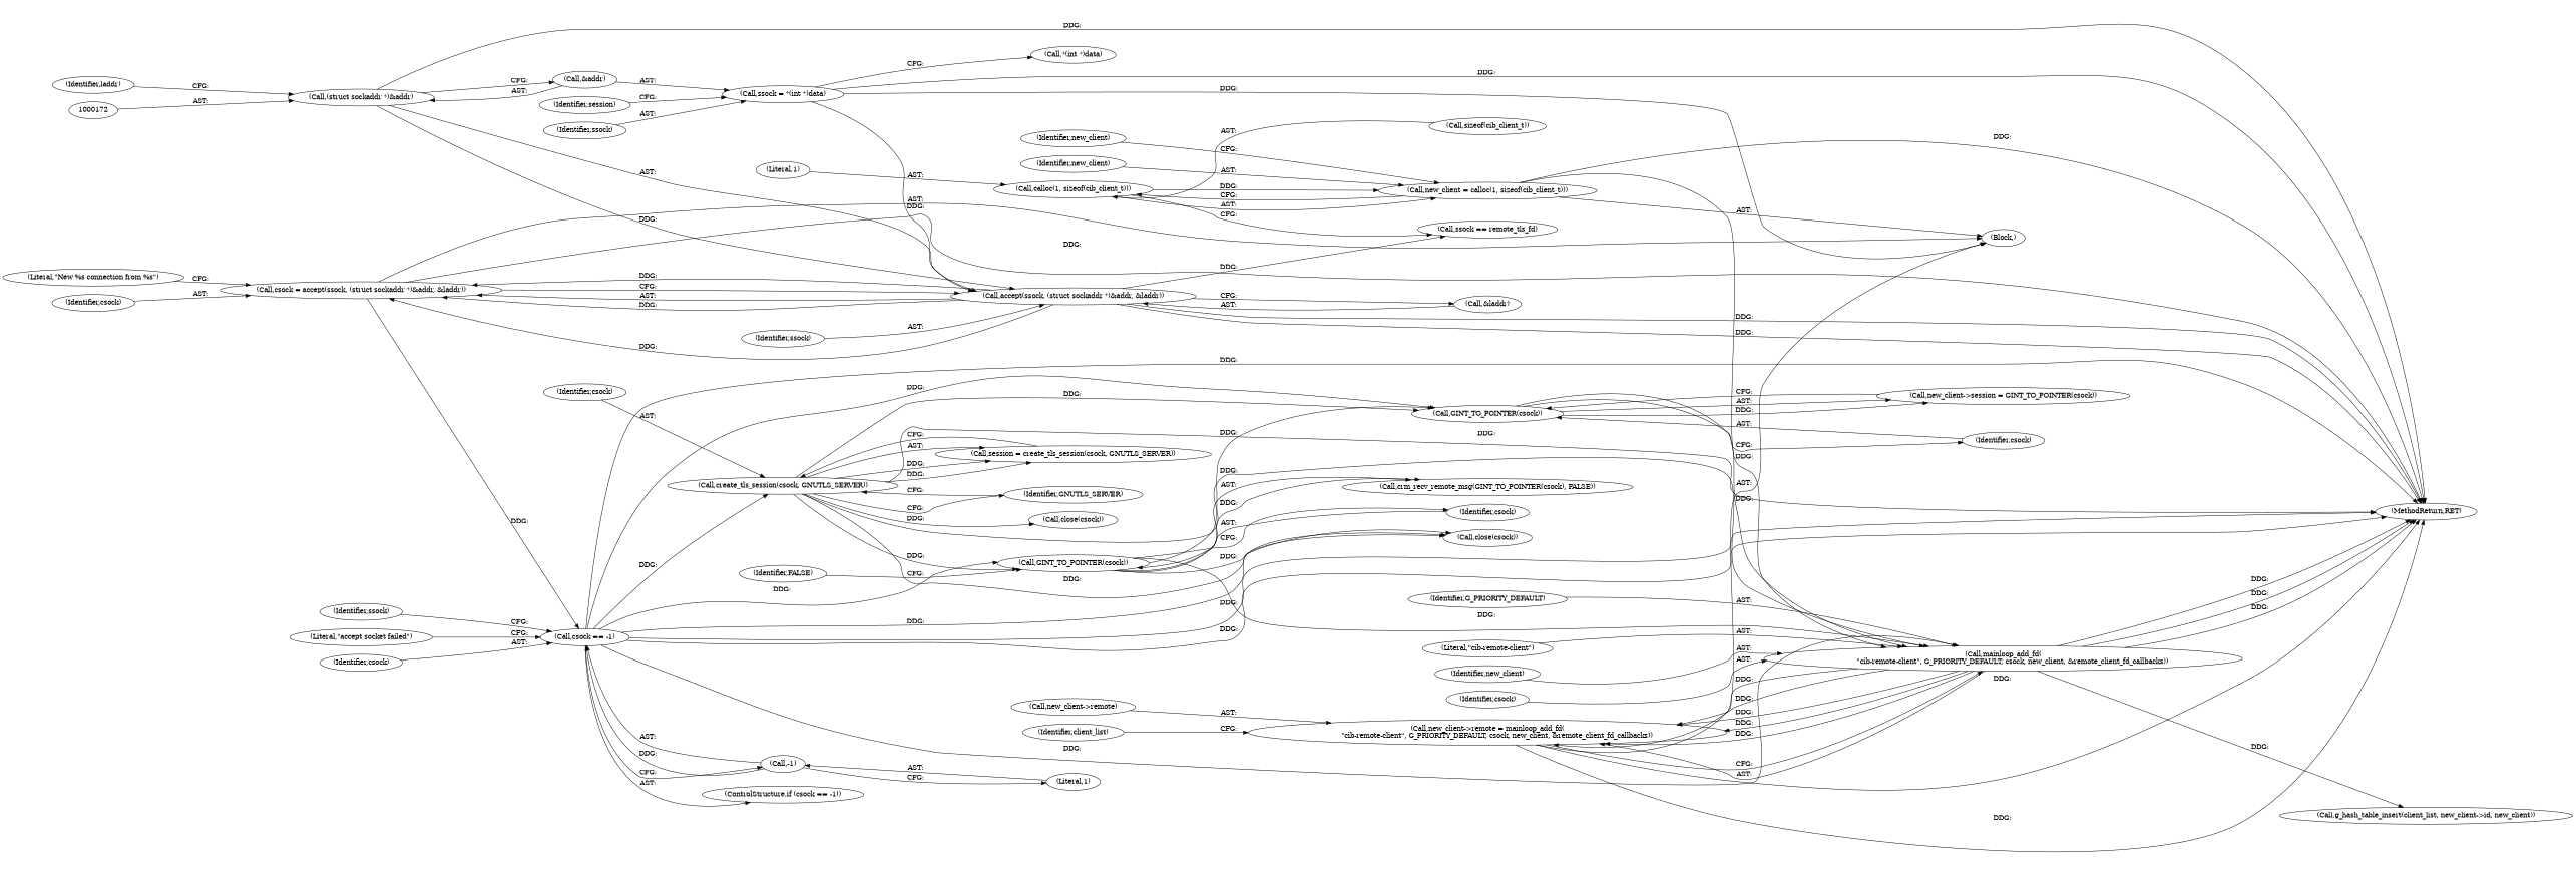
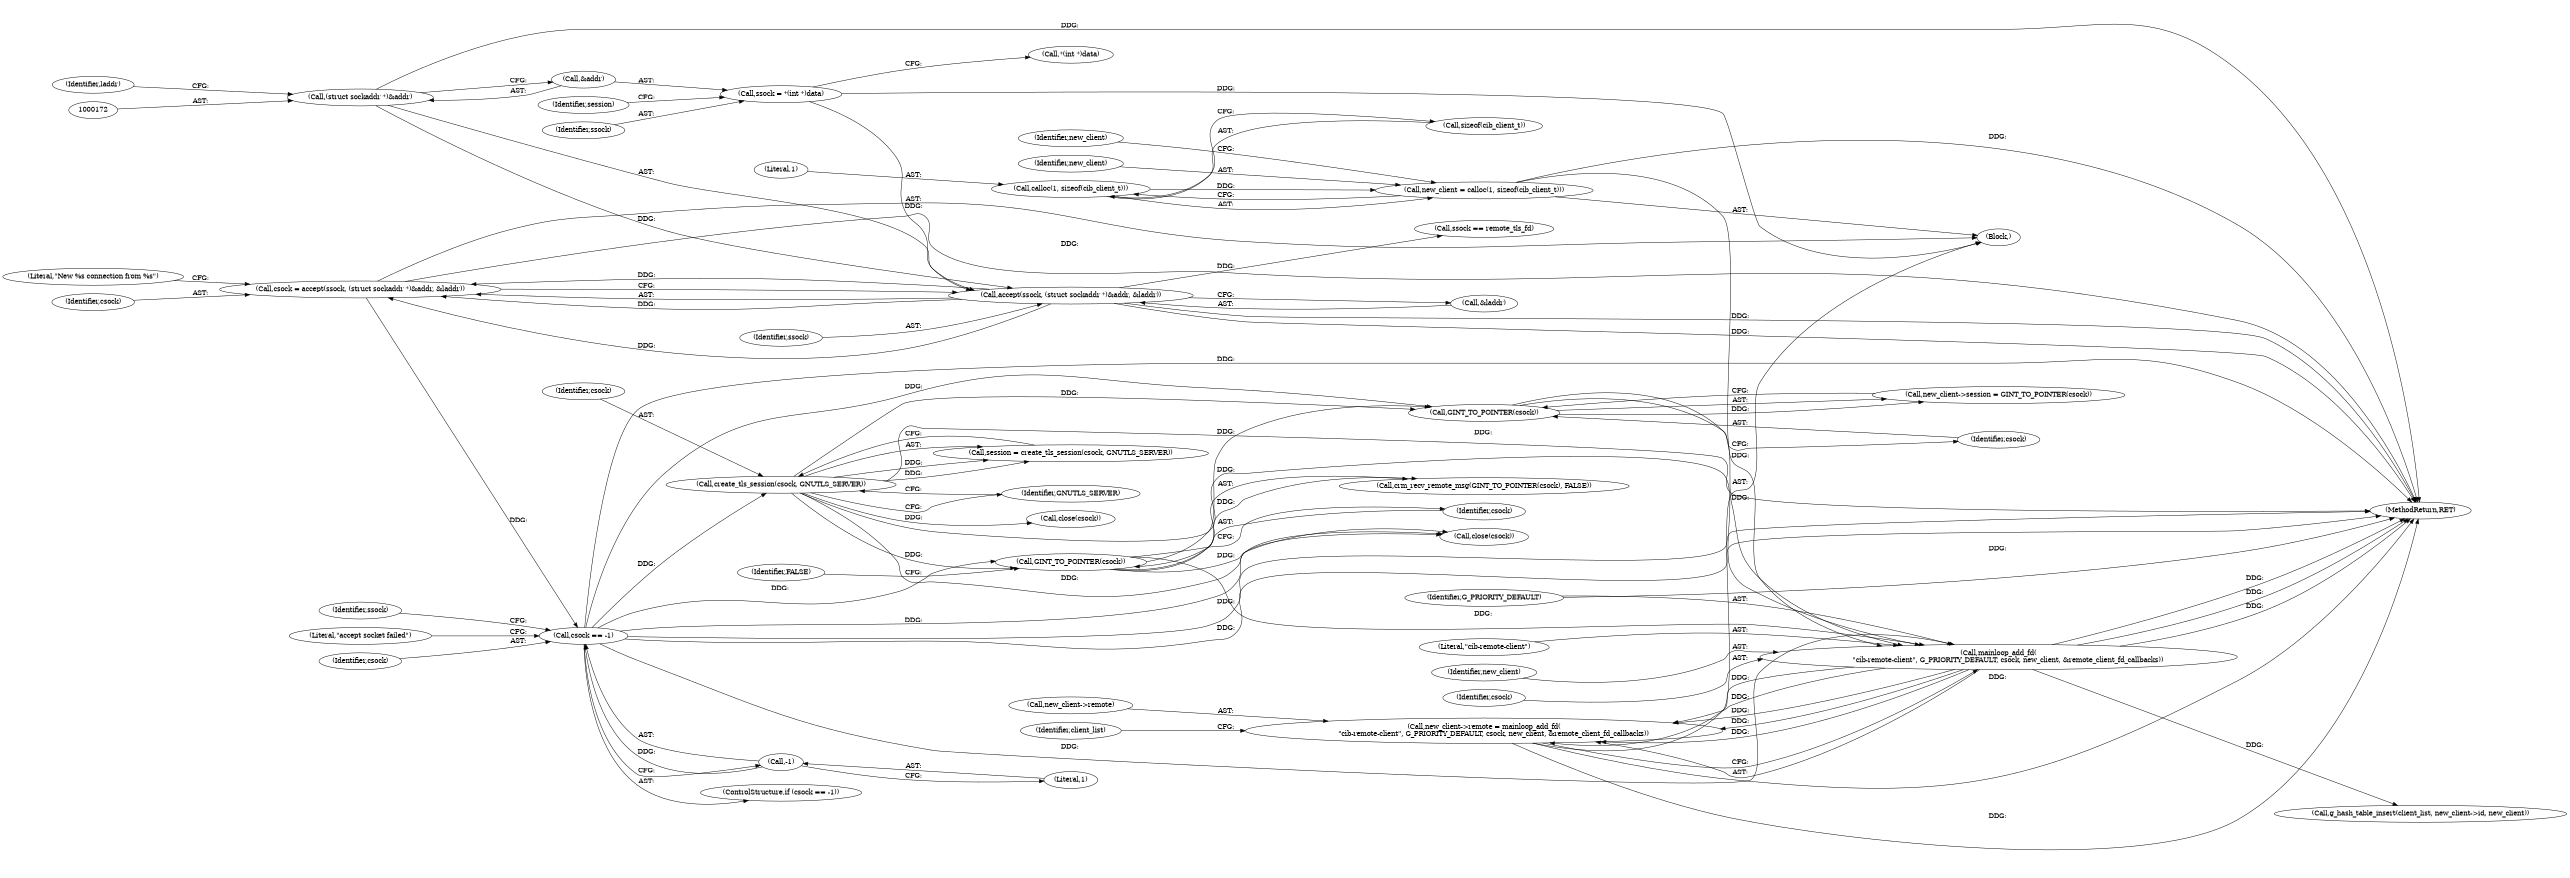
  digraph {
    rankdir=LR
    n1 [label="(Call,new_client->remote = mainloop_add_fd(\n         \"cib-remote-client\", G_PRIORITY_DEFAULT, csock, new_client, &remote_client_fd_callbacks))"]
    n2 [label="(Call,mainloop_add_fd(\n         \"cib-remote-client\", G_PRIORITY_DEFAULT, csock, new_client, &remote_client_fd_callbacks))"]
    n3 [label="(MethodReturn,RET)"]
    n4 [label="(Block,)"]
    n5 [label="(Call,g_hash_table_insert(client_list, new_client->id, new_client))"]
    n6 [label="(Call,GINT_TO_POINTER(csock))"]
    n7 [label="(Identifier,csock)"]
    n8 [label="(Call,new_client->session = GINT_TO_POINTER(csock))"]
    n9 [label="(Call,csock == -1)"]
    n10 [label="(Call,-1)"]
    n11 [label="(Call,create_tls_session(csock, GNUTLS_SERVER))"]
    n12 [label="(Call,GINT_TO_POINTER(csock))"]
    n13 [label="(Call,close(csock))"]
    n14 [label="(ControlStructure,if (csock == -1))"]
    n15 [label="(Literal,1)"]
    n16 [label="(Call,session = create_tls_session(csock, GNUTLS_SERVER))"]
    n17 [label="(Identifier,GNUTLS_SERVER)"]
    n18 [label="(Call,close(csock))"]
    n19 [label="(Identifier,csock)"]
    n20 [label="(Call,crm_recv_remote_msg(GINT_TO_POINTER(csock), FALSE))"]
    n21 [label="(Call,csock = accept(ssock, (struct sockaddr *)&addr, &laddr))"]
    n22 [label="(Call,accept(ssock, (struct sockaddr *)&addr, &laddr))"]
    n23 [label="(Call,ssock == remote_tls_fd)"]
    n24 [label="(Call,&laddr)"]
    n25 [label="(Call,ssock = *(int *)data)"]
    n26 [label="(Call,*(int *)data)"]
    n27 [label="(Call,(struct sockaddr *)&addr)"]
    n28 [label="(Call,&addr)"]
    n29 [label="(Call,new_client = calloc(1, sizeof(cib_client_t)))"]
    n30 [label="(Call,calloc(1, sizeof(cib_client_t)))"]
    n31 [label="(Call,sizeof(cib_client_t))"]
    n32 [label="(Identifier,G_PRIORITY_DEFAULT)"]
    n33 [label="(Literal,\"cib-remote-client\")"]
    n34 [label="(Literal,\"New %s connection from %s\")"]
    n35 [label="(Identifier,new_client)"]
    n36 [label="(Identifier,ssock)"]
    n37 [label="(Identifier,ssock)"]
    n38 [label="(Identifier,csock)"]
    n39 [label="(Literal,\"accept socket failed\")"]
    n40 [label="(Identifier,laddr)"]
    n41 [label="(Identifier,session)"]
    n42 [label="(Identifier,client_list)"]
    n43 [label="(Identifier,new_client)"]
    n44 [label="(Identifier,new_client)"]
    n45 [label="(Call,new_client->remote)"]
    n46 [label="(Identifier,csock)"]
    n47 [label="(Identifier,FALSE)"]
    n48 [label="(Identifier,csock)"]
    n49 [label="(Identifier,ssock)"]
    n50 [label="(Literal,1)"]
    n51 [label="(Identifier,csock)"]
    1000172
    n1 -> n2 [label="CFG: "]
    n1 -> n3 [label="DDG: "]
    n1 -> n3 [label="DDG: "]
    n1 -> n4 [label="AST: "]
    n2 -> n1 [label="AST: "]
    n2 -> n1 [label="DDG: "]
    n2 -> n1 [label="DDG: "]
    n2 -> n1 [label="DDG: "]
    n2 -> n1 [label="DDG: "]
    n2 -> n1 [label="DDG: "]
    n2 -> n3 [label="DDG: "]
    n2 -> n3 [label="DDG: "]
    n2 -> n3 [label="DDG: "]
    n2 -> n5 [label="DDG: "]
    n6 -> n2 [label="DDG: "]
    n6 -> n7 [label="CFG: "]
    n6 -> n8 [label="AST: "]
    n6 -> n8 [label="DDG: "]
    n7 -> n6 [label="AST: "]
    n8 -> n6 [label="CFG: "]
    n9 -> n2 [label="DDG: "]
    n9 -> n3 [label="DDG: "]
    n9 -> n3 [label="DDG: "]
    n9 -> n3 [label="DDG: "]
    n9 -> n6 [label="DDG: "]
    n9 -> n10 [label="CFG: "]
    n9 -> n11 [label="DDG: "]
    n9 -> n12 [label="DDG: "]
    n9 -> n13 [label="DDG: "]
    n9 -> n14 [label="AST: "]
    n10 -> n9 [label="AST: "]
    n10 -> n9 [label="DDG: "]
    n10 -> n15 [label="CFG: "]
    n11 -> n2 [label="DDG: "]
    n11 -> n3 [label="DDG: "]
    n11 -> n6 [label="DDG: "]
    n11 -> n12 [label="DDG: "]
    n11 -> n13 [label="DDG: "]
    n11 -> n16 [label="AST: "]
    n11 -> n16 [label="DDG: "]
    n11 -> n16 [label="DDG: "]
    n11 -> n17 [label="CFG: "]
    n11 -> n18 [label="DDG: "]
    n12 -> n2 [label="DDG: "]
    n12 -> n6 [label="DDG: "]
    n12 -> n13 [label="DDG: "]
    n12 -> n19 [label="CFG: "]
    n12 -> n20 [label="AST: "]
    n12 -> n20 [label="DDG: "]
    n15 -> n10 [label="AST: "]
    n16 -> n11 [label="CFG: "]
    n17 -> n11 [label="CFG: "]
    n19 -> n12 [label="AST: "]
    n21 -> n3 [label="DDG: "]
    n21 -> n4 [label="AST: "]
    n21 -> n9 [label="DDG: "]
    n21 -> n22 [label="CFG: "]
    n22 -> n3 [label="DDG: "]
    n22 -> n3 [label="DDG: "]
    n22 -> n21 [label="AST: "]
    n22 -> n21 [label="DDG: "]
    n22 -> n21 [label="DDG: "]
    n22 -> n21 [label="DDG: "]
    n22 -> n23 [label="DDG: "]
    n22 -> n24 [label="CFG: "]
    n24 -> n22 [label="AST: "]
-   n25 -> n3 [label="DDG: "]
+   n32 -> n3 [label="DDG: "]
    n25 -> n4 [label="DDG: "]
    n25 -> n22 [label="DDG: "]
    n25 -> n26 [label="CFG: "]
    n27 -> n3 [label="DDG: "]
    n27 -> n22 [label="AST: "]
    n27 -> n22 [label="DDG: "]
    n27 -> n28 [label="CFG: "]
    n28 -> n25 [label="AST: "]
    n28 -> n27 [label="AST: "]
    n29 -> n2 [label="DDG: "]
    n29 -> n3 [label="DDG: "]
    n29 -> n4 [label="AST: "]
    n29 -> n30 [label="CFG: "]
    n30 -> n29 [label="AST: "]
    n30 -> n29 [label="DDG: "]
-   n30 -> n23 [label="CFG: "]
+   n30 -> n31 [label="CFG: "]
    n31 -> n30 [label="AST: "]
    n32 -> n2 [label="AST: "]
    n33 -> n2 [label="AST: "]
    n34 -> n21 [label="CFG: "]
    n35 -> n2 [label="AST: "]
    n36 -> n9 [label="CFG: "]
    n37 -> n25 [label="AST: "]
    n38 -> n21 [label="AST: "]
    n39 -> n9 [label="CFG: "]
    n40 -> n27 [label="CFG: "]
    n41 -> n25 [label="CFG: "]
    n42 -> n1 [label="CFG: "]
    n43 -> n29 [label="AST: "]
    n44 -> n29 [label="CFG: "]
    n45 -> n1 [label="AST: "]
    n46 -> n2 [label="AST: "]
    n47 -> n12 [label="CFG: "]
    n48 -> n9 [label="AST: "]
    n49 -> n22 [label="AST: "]
    n50 -> n30 [label="AST: "]
    n51 -> n11 [label="AST: "]
    1000172 -> n27 [label="AST: "]
  }
